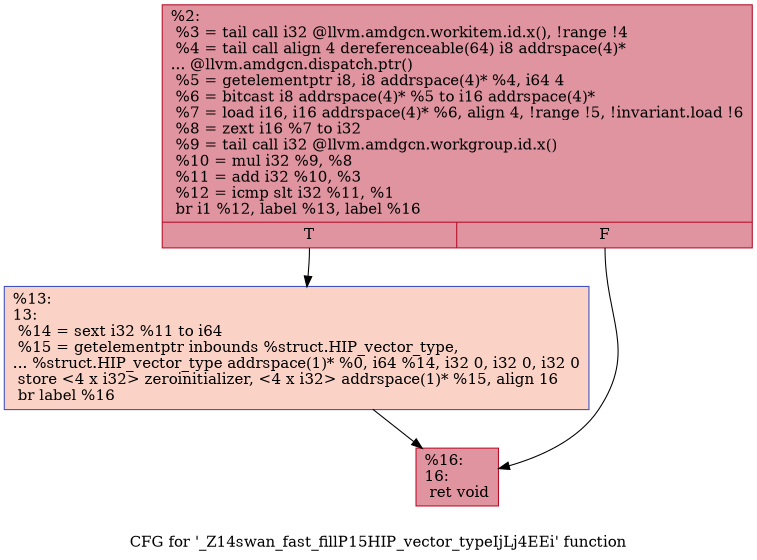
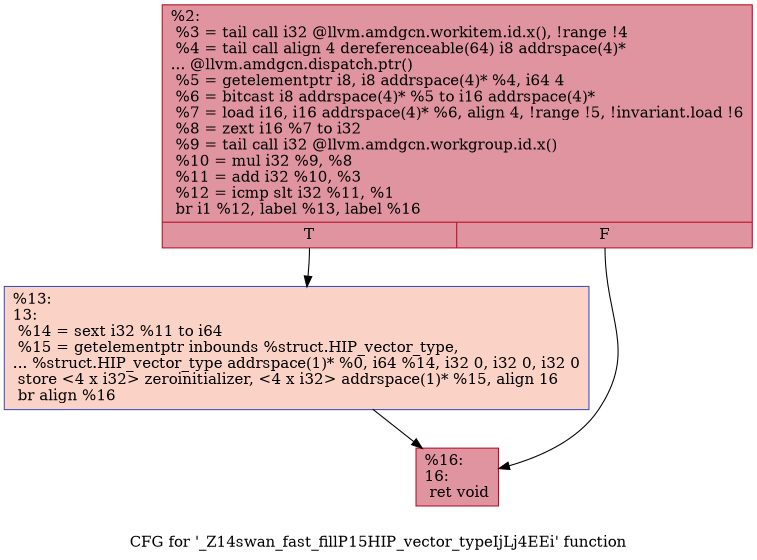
  digraph {
    label="CFG for '_Z14swan_fast_fillP15HIP_vector_typeIjLj4EEi' function"
    node [color="#b70d28ff" fillcolor="#b70d2870" shape=record style=filled]
    n1 [label="{%2:\l  %3 = tail call i32 @llvm.amdgcn.workitem.id.x(), !range !4\l  %4 = tail call align 4 dereferenceable(64) i8 addrspace(4)*\l... @llvm.amdgcn.dispatch.ptr()\l  %5 = getelementptr i8, i8 addrspace(4)* %4, i64 4\l  %6 = bitcast i8 addrspace(4)* %5 to i16 addrspace(4)*\l  %7 = load i16, i16 addrspace(4)* %6, align 4, !range !5, !invariant.load !6\l  %8 = zext i16 %7 to i32\l  %9 = tail call i32 @llvm.amdgcn.workgroup.id.x()\l  %10 = mul i32 %9, %8\l  %11 = add i32 %10, %3\l  %12 = icmp slt i32 %11, %1\l  br i1 %12, label %13, label %16\l|{<s0>T|<s1>F}}"]
-   n2 [color="#3d50c3ff" fillcolor="#f59c7d70" label="{%13:\l13:                                               \l  %14 = sext i32 %11 to i64\l  %15 = getelementptr inbounds %struct.HIP_vector_type,\l... %struct.HIP_vector_type addrspace(1)* %0, i64 %14, i32 0, i32 0, i32 0\l  store \<4 x i32\> zeroinitializer, \<4 x i32\> addrspace(1)* %15, align 16\l  br label %16\l}"]
+   n2 [color="#3d50c3ff" fillcolor="#f59c7d70" label="{%13:\l13:                                               \l  %14 = sext i32 %11 to i64\l  %15 = getelementptr inbounds %struct.HIP_vector_type,\l... %struct.HIP_vector_type addrspace(1)* %0, i64 %14, i32 0, i32 0, i32 0\l  store \<4 x i32\> zeroinitializer, \<4 x i32\> addrspace(1)* %15, align 16\l  br align %16\l}"]
    n3 [label="{%16:\l16:                                               \l  ret void\l}"]
    n1 -> n2 [tailport=s0]
    n1 -> n3 [tailport=s1]
    n2 -> n3
  }
